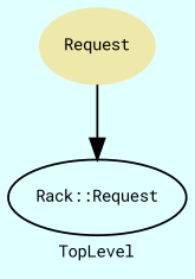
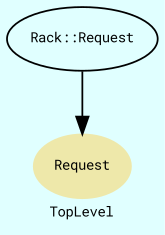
  digraph {
    bgcolor=lightcyan1
    compound=true
    fontname="Roboto Mono"
    fontsize=8
    label=TopLevel
    node [fontname="Roboto Mono" fontsize=8]
    n1 [color=palegoldenrod fontcolor=black label=Request shape=ellipse style=filled]
    n2 [color=black label="Rack::Request"]
-   n1 -> n2 [fontname="Roboto Mono"]
+   n2 -> n1 [fontname="Roboto Mono"]
  }
